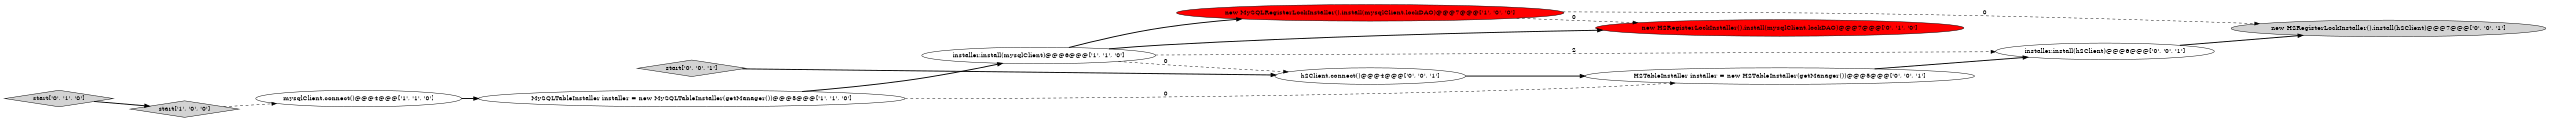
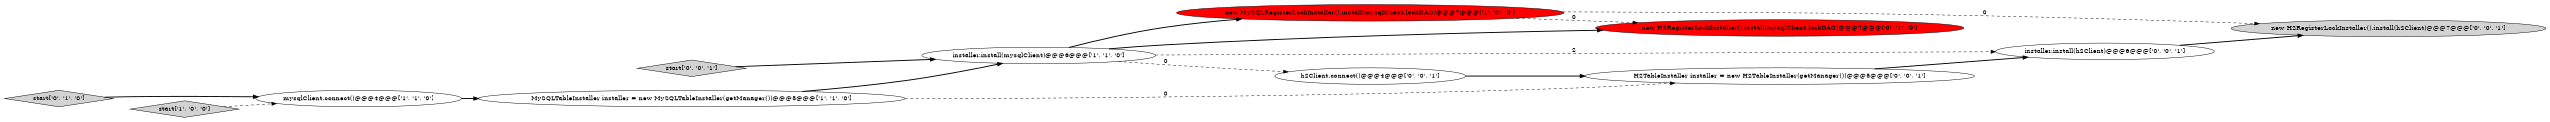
  digraph {
    rankdir=LR
    node [fillcolor=white shape=ellipse style=filled]
    edge [style=bold]
    n1 [fillcolor=lightgray label="start['0', '1', '0']" shape=diamond]
    n2 [label="mysqlClient.connect()@@@4@@@['1', '1', '0']"]
    n3 [label="MySQLTableInstaller installer = new MySQLTableInstaller(getManager())@@@5@@@['1', '1', '0']"]
    n4 [label="installer.install(mysqlClient)@@@6@@@['1', '1', '0']"]
    n5 [fillcolor=red label="new H2RegisterLockInstaller().install(mysqlClient,lockDAO)@@@7@@@['0', '1', '0']"]
    n6 [fillcolor=red label="new MySQLRegisterLockInstaller().install(mysqlClient,lockDAO)@@@7@@@['1', '0', '0']"]
    n7 [label="installer.install(h2Client)@@@6@@@['0', '0', '1']"]
    n8 [label="h2Client.connect()@@@4@@@['0', '0', '1']"]
    n9 [fillcolor=lightgray label="new H2RegisterLockInstaller().install(h2Client)@@@7@@@['0', '0', '1']"]
    n10 [label="H2TableInstaller installer = new H2TableInstaller(getManager())@@@5@@@['0', '0', '1']"]
    n11 [fillcolor=lightgray label="start['1', '0', '0']" shape=diamond]
    n12 [fillcolor=lightgray label="start['0', '0', '1']" shape=diamond]
-   n1 -> n11
+   n1 -> n2
    n2 -> n3
    n3 -> n4
    n3 -> n10 [label=0 style=dashed]
    n4 -> n5
    n4 -> n6
    n4 -> n7 [label=2 style=dashed]
    n4 -> n8 [label=0 style=dashed]
    n6 -> n5 [label=0 style=dashed]
    n6 -> n9 [label=0 style=dashed]
    n7 -> n9
    n8 -> n10
    n10 -> n7
    n11 -> n2 [style=dashed]
-   n12 -> n8
+   n12 -> n4
  }
